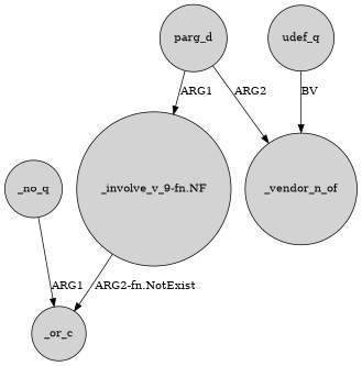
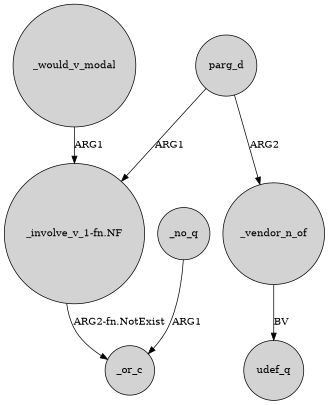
  digraph {
    node [shape=circle style=filled]
-   "_involve_v_1-fn.NF" [label="_involve_v_9-fn.NF"]
+   _would_v_modal
+   "_involve_v_1-fn.NF"
    _or_c
    _no_q
    udef_q
    _vendor_n_of
    parg_d
+   _would_v_modal -> "_involve_v_1-fn.NF" [label=ARG1]
    "_involve_v_1-fn.NF" -> _or_c [label="ARG2-fn.NotExist"]
    _no_q -> _or_c [label=ARG1]
-   udef_q -> _vendor_n_of [label=BV]
+   _vendor_n_of -> udef_q [label=BV]
    parg_d -> "_involve_v_1-fn.NF" [label=ARG1]
    parg_d -> _vendor_n_of [label=ARG2]
  }
